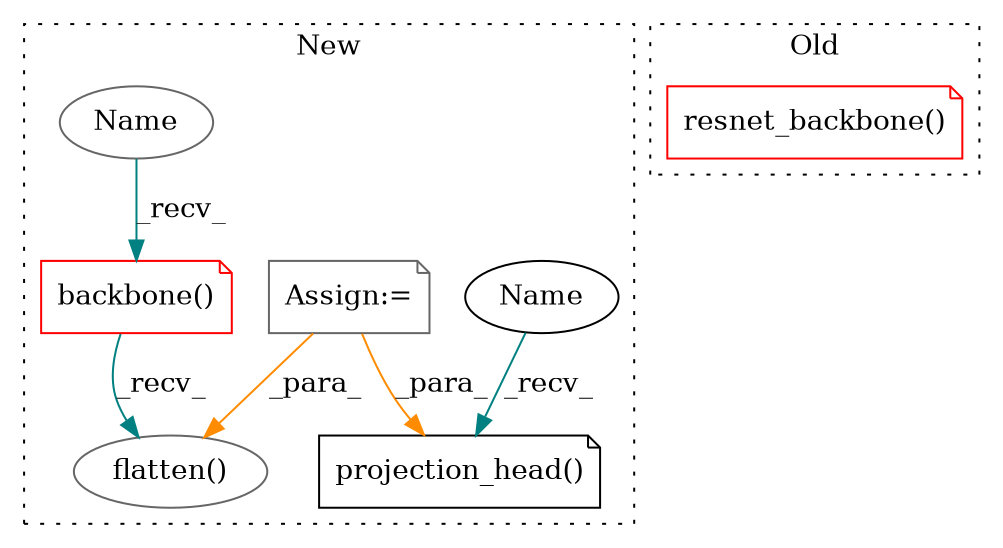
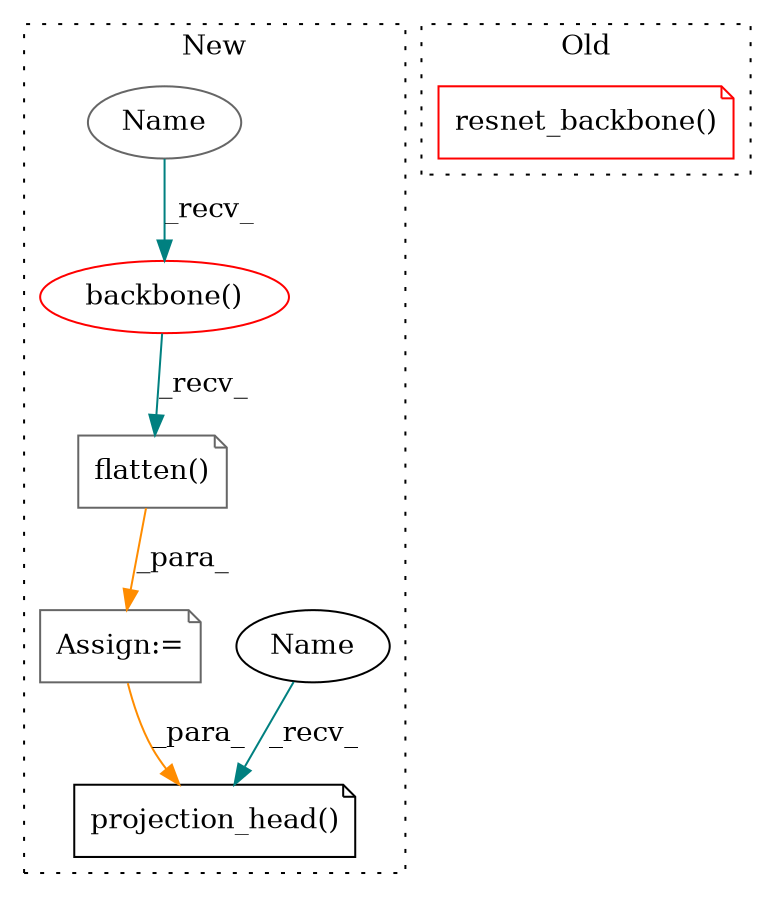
  digraph {
    node [a=75 color=gray40 l=4 s=8303 shape=ellipse]
    edge [color=teal]
-   n1 [l=39 label="flatten()"]
+   n1 [l=39 label="flatten()" shape=note]
    n2 [color=black l="21,1" label="projection_head()" s="8355,8377" shape=note]
-   n3 [color=red l="14,1" label="backbone()" s="8303,8320" shape=note]
+   n3 [color=red l="14,1" label="backbone()" s="8303,8320"]
    n4 [a=68 l=3 label="Assign:=" s=8300 shape=note]
    n5 [a=87 color=black label=Name s=8355]
    n6 [a=87 label=Name]
    n7 [color=red l="17,1" label="resnet_backbone()" s="7934,7957" shape=note]
    subgraph cluster_1 {
      label=New
      style=dotted
      n1
      n2
      n3
      n4
      n5
      n6
    }
    subgraph cluster_2 {
      label=Old
      style=dotted
      n7
    }
-   n4 -> n1 [color=darkorange label=_para_]
+   n1 -> n4 [color=darkorange label=_para_]
    n3 -> n1 [label=_recv_]
    n4 -> n2 [color=darkorange label=_para_]
    n5 -> n2 [label=_recv_]
    n6 -> n3 [label=_recv_]
  }
